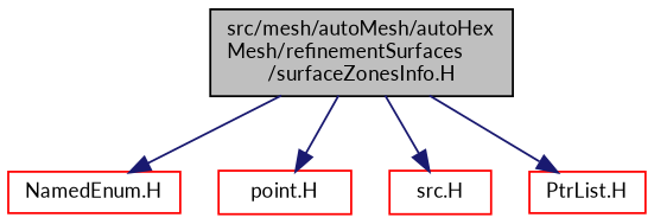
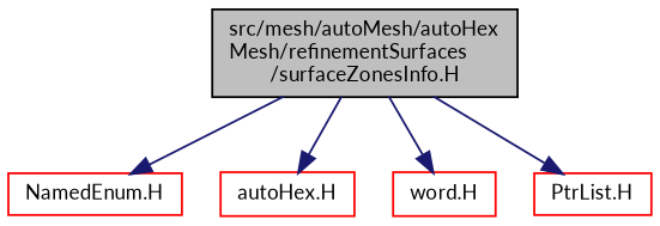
  digraph {
    fontname=Lato
    node [color=red fontname=Lato fontsize=10 shape=record]
    edge [color=midnightblue fontname=Lato fontsize=10 labelfontname=FreeSans labelfontsize=10 style=solid]
    n1 [color=black fillcolor=grey75 fontcolor=black height=0.2 label="src/mesh/autoMesh/autoHex\lMesh/refinementSurfaces\l/surfaceZonesInfo.H" style=filled width=0.4]
    n2 [height=0.2 label="NamedEnum.H" width=0.4]
-   n3 [height=0.2 label="point.H" width=0.4]
-   n4 [height=0.2 label="src.H" width=0.4]
+   n3 [height=0.2 label="autoHex.H" width=0.4]
+   n4 [height=0.2 label="word.H" width=0.4]
    n5 [height=0.2 label="PtrList.H" width=0.4]
    n1 -> n2
    n1 -> n3
    n1 -> n4
    n1 -> n5
  }
